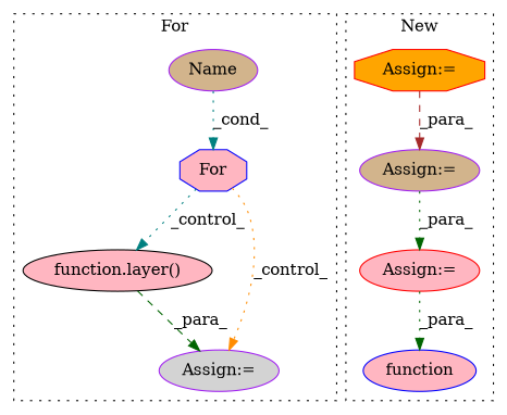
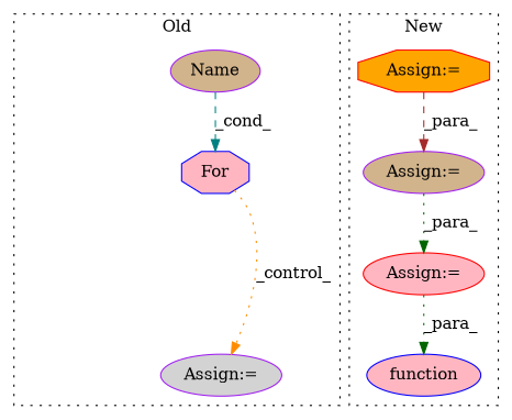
  digraph {
    node [a=68 color=purple fillcolor=lightpink l=3 shape=ellipse style=filled]
    edge [color=darkgreen style=dotted]
-   n1 [a=75 color=black l="6,1" label="function.layer()" s="1276,1303"]
    n2 [fillcolor=lightgrey label="Assign:=" s=1273]
    n3 [a=87 fillcolor=tan l=5 label=Name s=1245]
    n4 [a=107 color=blue l="4,5" label=For s="1241,1265" shape=octagon]
    n5 [a=93 color=blue l=7 label=function s=2094]
    n6 [color=red fillcolor=orange label="Assign:=" s=1582 shape=octagon]
    n7 [fillcolor=tan label="Assign:=" s=1987]
    n8 [color=red label="Assign:=" s=2026]
    subgraph cluster_1 {
-     label=For
+     label=Old
      style=dotted
-     n1
      n2
      n3
      n4
    }
    subgraph cluster_2 {
      label=New
      style=dotted
      n5
      n6
      n7
      n8
    }
-   n1 -> n2 [label=_para_ style=dashed]
-   n3 -> n4 [color=teal label=_cond_]
-   n4 -> n1 [color=teal label=_control_]
+   n3 -> n4 [color=teal label=_cond_ style=dashed]
    n4 -> n2 [color=darkorange label=_control_]
    n6 -> n7 [color=brown label=_para_ style=dashed]
    n7 -> n8 [label=_para_]
    n8 -> n5 [label=_para_]
  }
